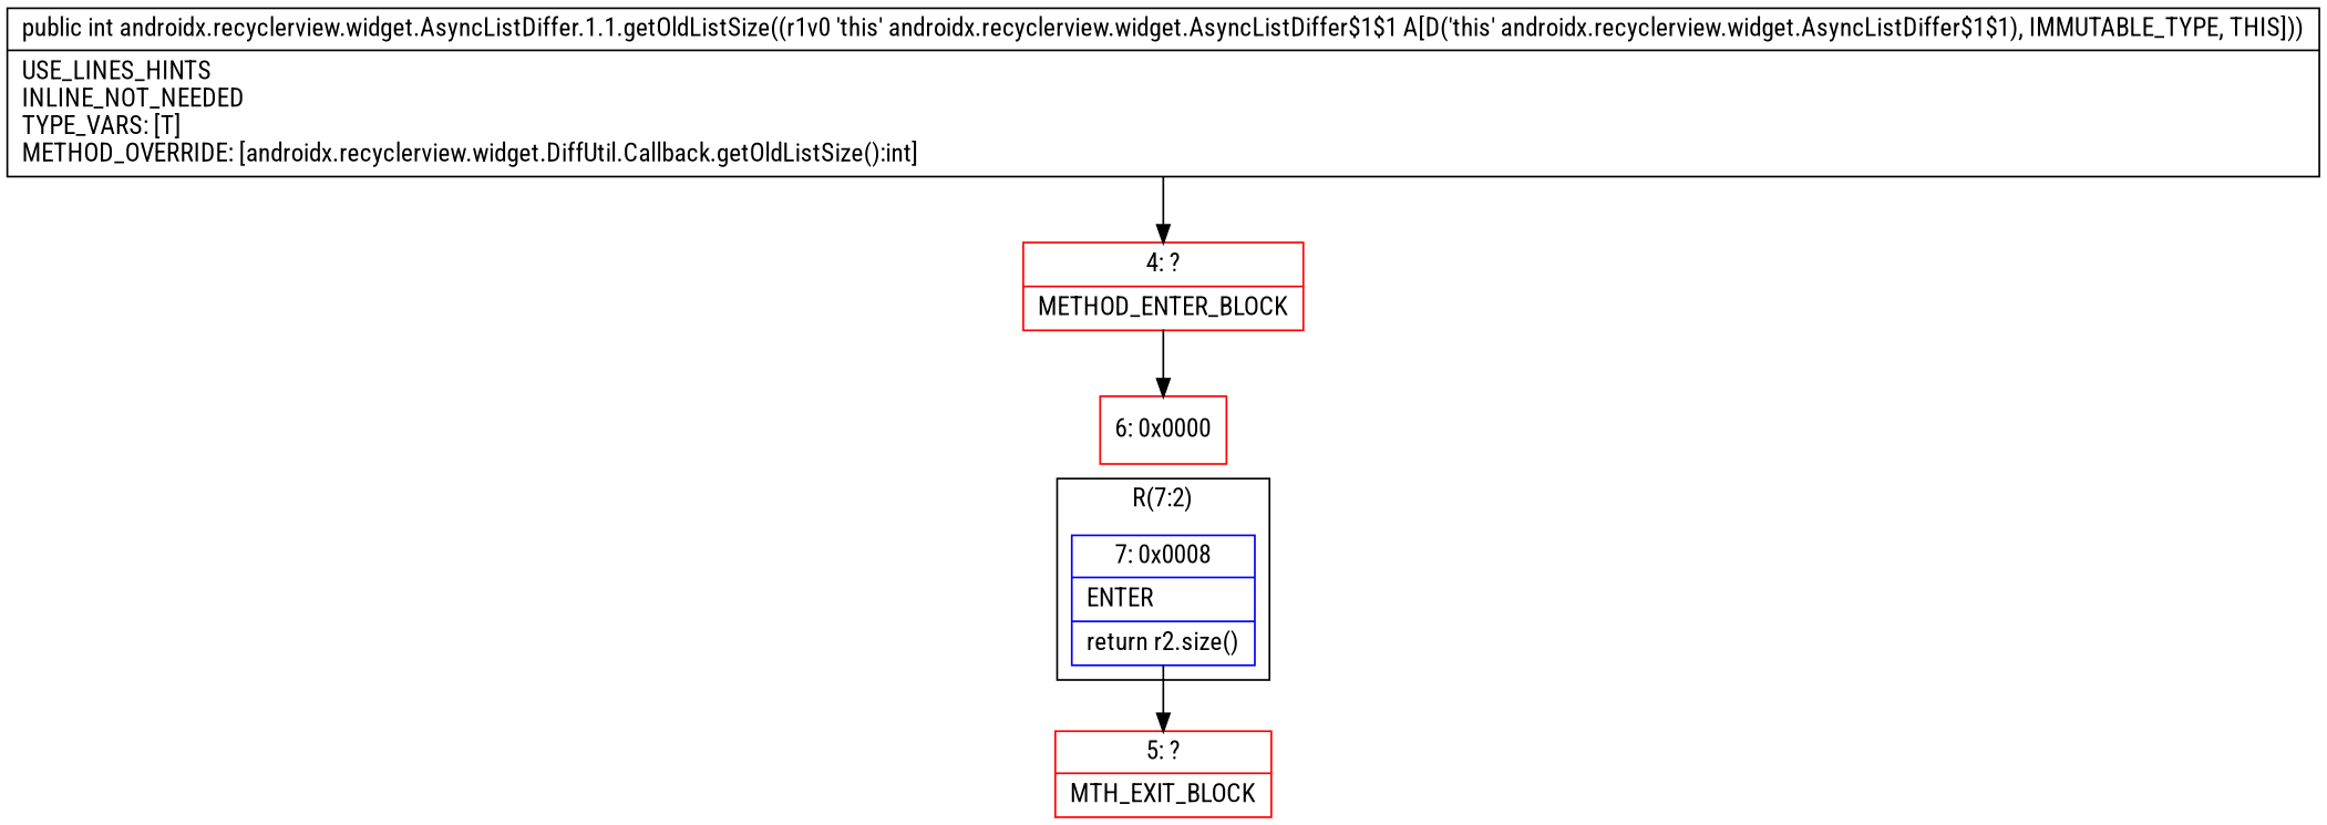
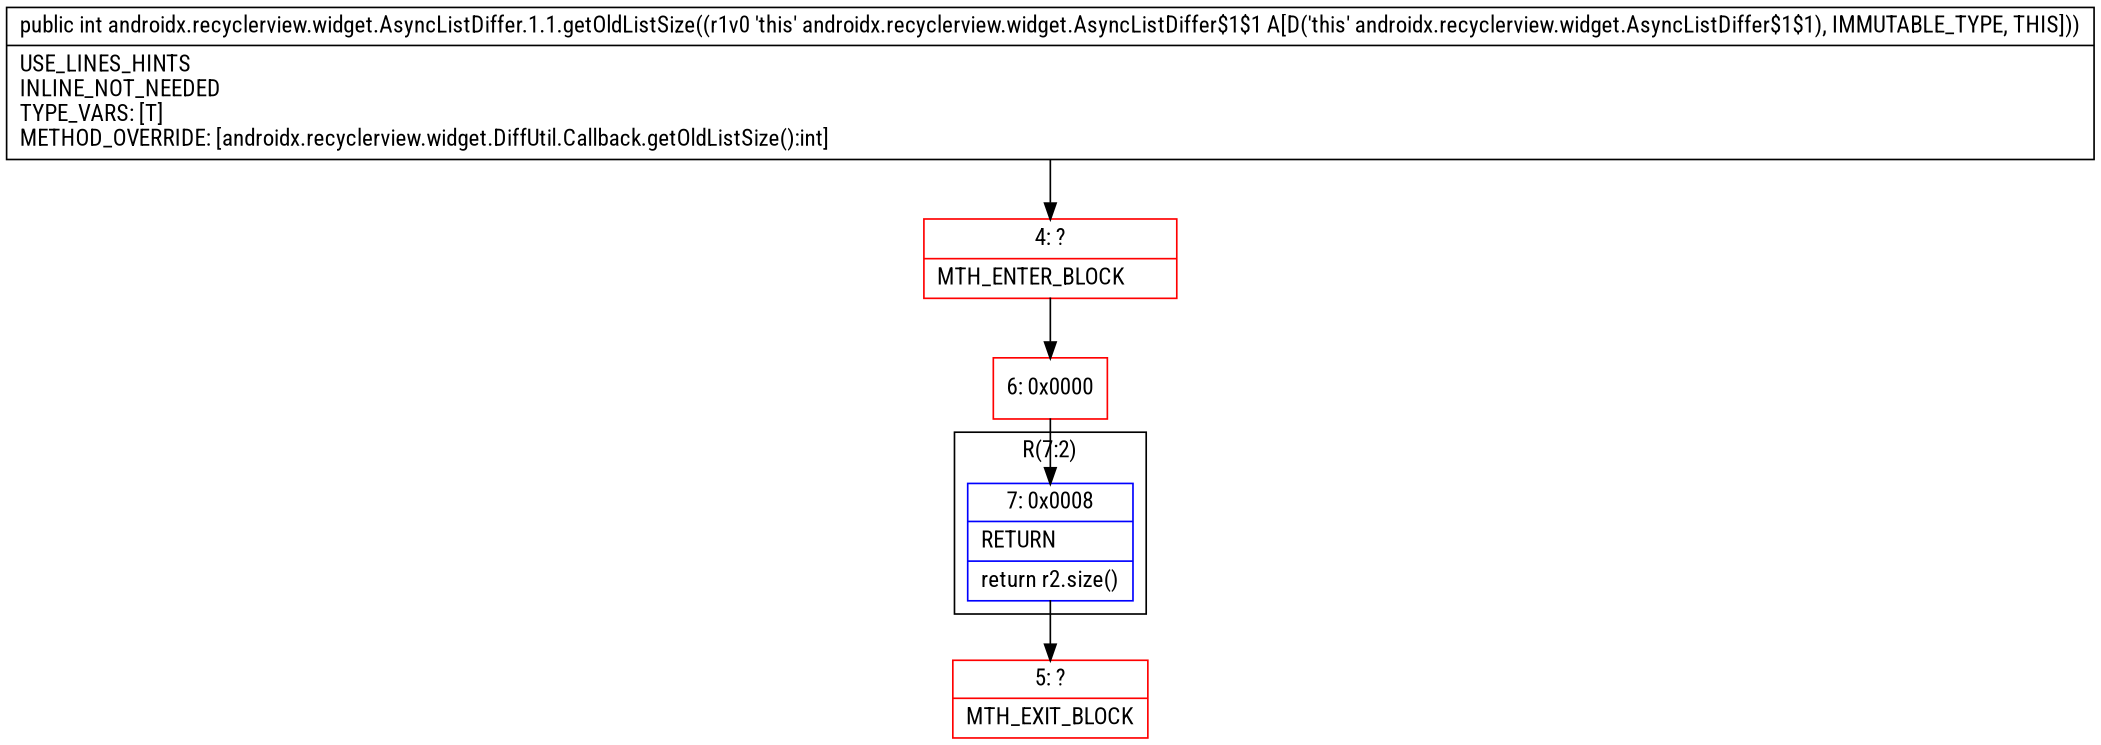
  digraph {
    fontname="Roboto Condensed"
    node [color=red fontname="Roboto Condensed" shape=record]
    edge [fontname="Roboto Condensed"]
-   n1 [color=blue label="{7\:\ 0x0008|ENTER\l|return r2.size()\l}"]
+   n1 [color=blue label="{7\:\ 0x0008|RETURN\l|return r2.size()\l}"]
    n2 [label="{5\:\ ?|MTH_EXIT_BLOCK\l}"]
-   n3 [label="{4\:\ ?|METHOD_ENTER_BLOCK\l}"]
+   n3 [label="{4\:\ ?|MTH_ENTER_BLOCK\l}"]
    n4 [label="{6\:\ 0x0000}"]
    n5 [label="{public int androidx.recyclerview.widget.AsyncListDiffer.1.1.getOldListSize((r1v0 'this' androidx.recyclerview.widget.AsyncListDiffer$1$1 A[D('this' androidx.recyclerview.widget.AsyncListDiffer$1$1), IMMUTABLE_TYPE, THIS]))  | USE_LINES_HINTS\lINLINE_NOT_NEEDED\lTYPE_VARS: [T]\lMETHOD_OVERRIDE: [androidx.recyclerview.widget.DiffUtil.Callback.getOldListSize():int]\l}" color=""]
    subgraph cluster_1 {
      label="R(7:2)"
      n1
    }
    n1 -> n2
    n3 -> n4
+   n4 -> n1
    n5 -> n3
  }
